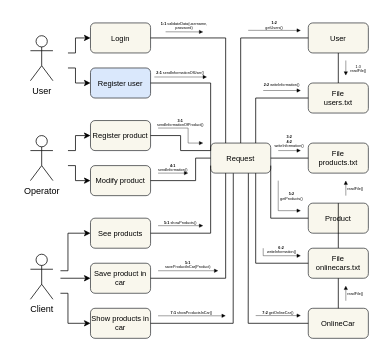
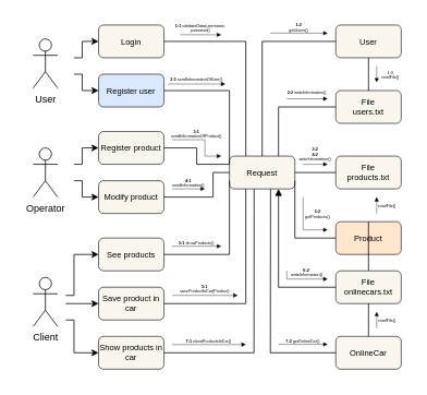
  <mxCell id="0" />
  <mxCell id="1" parent="0" />
  <mxCell id="2" value="" style="rounded=0;whiteSpace=wrap;html=1;strokeColor=none;" vertex="1" parent="1"><mxGeometry x="20" y="20" width="480" height="440" as="geometry" /></mxCell>
  <mxCell id="3" value="User" style="shape=umlActor;verticalLabelPosition=bottom;verticalAlign=top;html=1;outlineConnect=0;" vertex="1" parent="1"><mxGeometry x="40" y="47" width="30" height="60" as="geometry" /></mxCell>
  <mxCell id="4" value="Login" style="rounded=1;whiteSpace=wrap;html=1;fontSize=10;fillColor=#f9f7ed;strokeColor=#36393d;" vertex="1" parent="1"><mxGeometry x="120" y="30" width="80" height="40" as="geometry" /></mxCell>
  <mxCell id="5" value="Request" style="rounded=1;whiteSpace=wrap;html=1;fontSize=10;fillColor=#f9f7ed;strokeColor=#36393d;" vertex="1" parent="1"><mxGeometry x="280" y="190" width="80" height="40" as="geometry" /></mxCell>
  <mxCell id="6" value="" style="endArrow=none;html=1;rounded=0;exitX=1;exitY=0.5;exitDx=0;exitDy=0;entryX=0.25;entryY=0;entryDx=0;entryDy=0;" edge="1" parent="1" source="4" target="5"><mxGeometry width="50" height="50" relative="1" as="geometry"><mxPoint x="230" y="100" as="sourcePoint" /><mxPoint x="280" y="50" as="targetPoint" /><Array as="points"><mxPoint x="300" y="50" /></Array></mxGeometry></mxCell>
  <mxCell id="7" value="&lt;b&gt;1:1&lt;/b&gt; validateData(username, password)" style="text;html=1;align=center;verticalAlign=middle;whiteSpace=wrap;rounded=0;fontSize=5;" vertex="1" parent="1"><mxGeometry x="205" y="28" width="80" height="10" as="geometry" /></mxCell>
  <mxCell id="8" value="" style="endArrow=block;html=1;rounded=0;endFill=1;endSize=4;startSize=2;jumpSize=3;strokeWidth=0.5;" edge="1" parent="1"><mxGeometry width="50" height="50" relative="1" as="geometry"><mxPoint x="220" y="41.83" as="sourcePoint" /><mxPoint x="270" y="42" as="targetPoint" /></mxGeometry></mxCell>
  <mxCell id="9" value="User" style="rounded=1;whiteSpace=wrap;html=1;fontSize=10;fillColor=#f9f7ed;strokeColor=#36393d;" vertex="1" parent="1"><mxGeometry x="410" y="30" width="80" height="40" as="geometry" /></mxCell>
  <mxCell id="10" value="" style="endArrow=none;html=1;rounded=0;entryX=0;entryY=0.5;entryDx=0;entryDy=0;exitX=0.5;exitY=0;exitDx=0;exitDy=0;" edge="1" parent="1" source="5" target="9"><mxGeometry width="50" height="50" relative="1" as="geometry"><mxPoint x="380" y="50" as="sourcePoint" /><mxPoint x="320" y="60" as="targetPoint" /><Array as="points"><mxPoint x="320" y="50" /></Array></mxGeometry></mxCell>
  <mxCell id="11" value="&lt;b&gt;1:2&lt;/b&gt; getUsers()" style="text;html=1;align=center;verticalAlign=middle;whiteSpace=wrap;rounded=0;fontSize=5;" vertex="1" parent="1"><mxGeometry x="350" y="27" width="30" height="10" as="geometry" /></mxCell>
  <mxCell id="12" value="" style="endArrow=block;html=1;rounded=0;endFill=1;endSize=4;startSize=2;jumpSize=3;strokeWidth=0.5;" edge="1" parent="1"><mxGeometry width="50" height="50" relative="1" as="geometry"><mxPoint x="460" y="80" as="sourcePoint" /><mxPoint x="460" y="100" as="targetPoint" /></mxGeometry></mxCell>
  <mxCell id="13" value="File&lt;div style=&quot;font-size: 10px;&quot;&gt;users.txt&lt;/div&gt;" style="rounded=1;whiteSpace=wrap;html=1;fontSize=10;fillColor=#f9f7ed;strokeColor=#36393d;" vertex="1" parent="1"><mxGeometry x="410" y="110" width="80" height="40" as="geometry" /></mxCell>
  <mxCell id="14" value="" style="endArrow=none;html=1;rounded=0;exitX=0.5;exitY=1;exitDx=0;exitDy=0;entryX=0.5;entryY=0;entryDx=0;entryDy=0;" edge="1" parent="1" source="9" target="13"><mxGeometry width="50" height="50" relative="1" as="geometry"><mxPoint x="340" y="80" as="sourcePoint" /><mxPoint x="340" y="120" as="targetPoint" /></mxGeometry></mxCell>
  <mxCell id="15" value="" style="endArrow=block;html=1;rounded=0;endFill=1;endSize=4;startSize=2;jumpSize=3;strokeWidth=0.5;" edge="1" parent="1"><mxGeometry width="50" height="50" relative="1" as="geometry"><mxPoint x="330" y="39.87" as="sourcePoint" /><mxPoint x="400" y="40" as="targetPoint" /></mxGeometry></mxCell>
  <mxCell id="16" value="1:3 readFile()" style="text;html=1;align=center;verticalAlign=middle;whiteSpace=wrap;rounded=0;fontSize=5;" vertex="1" parent="1"><mxGeometry x="464" y="85" width="26" height="10" as="geometry" /></mxCell>
  <mxCell id="17" value="Register user" style="rounded=1;whiteSpace=wrap;html=1;fontSize=10;fillColor=#dae8fc;strokeColor=#36393d;" vertex="1" parent="1"><mxGeometry x="120" y="90" width="80" height="40" as="geometry" /></mxCell>
  <mxCell id="18" value="" style="endArrow=none;html=1;rounded=0;exitX=1;exitY=0.5;exitDx=0;exitDy=0;entryX=0;entryY=0.25;entryDx=0;entryDy=0;" edge="1" parent="1" source="17" target="5"><mxGeometry width="50" height="50" relative="1" as="geometry"><mxPoint x="200" y="109.86" as="sourcePoint" /><mxPoint x="330" y="80" as="targetPoint" /><Array as="points"><mxPoint x="280" y="110" /></Array></mxGeometry></mxCell>
  <mxCell id="19" value="&lt;b&gt;2:1&lt;/b&gt; sendInformationOfUser()" style="text;html=1;align=center;verticalAlign=middle;whiteSpace=wrap;rounded=0;fontSize=5;" vertex="1" parent="1"><mxGeometry x="205" y="90" width="70" height="10" as="geometry" /></mxCell>
  <mxCell id="20" value="" style="endArrow=block;html=1;rounded=0;endFill=1;endSize=4;startSize=2;jumpSize=3;strokeWidth=0.5;" edge="1" parent="1"><mxGeometry width="50" height="50" relative="1" as="geometry"><mxPoint x="205" y="102" as="sourcePoint" /><mxPoint x="275" y="102" as="targetPoint" /></mxGeometry></mxCell>
  <mxCell id="21" value="" style="endArrow=none;html=1;rounded=0;exitX=0;exitY=0.5;exitDx=0;exitDy=0;entryX=0.75;entryY=0;entryDx=0;entryDy=0;" edge="1" parent="1" source="13" target="5"><mxGeometry width="50" height="50" relative="1" as="geometry"><mxPoint x="210" y="60" as="sourcePoint" /><mxPoint x="350" y="80" as="targetPoint" /><Array as="points"><mxPoint x="340" y="130" /></Array></mxGeometry></mxCell>
  <mxCell id="22" value="&lt;b&gt;2:2&lt;/b&gt; writeInformation()" style="text;html=1;align=center;verticalAlign=middle;whiteSpace=wrap;rounded=0;fontSize=5;" vertex="1" parent="1"><mxGeometry x="350" y="107" width="50" height="10" as="geometry" /></mxCell>
  <mxCell id="23" value="" style="endArrow=block;html=1;rounded=0;endFill=1;endSize=4;startSize=2;jumpSize=3;strokeWidth=0.5;" edge="1" parent="1"><mxGeometry width="50" height="50" relative="1" as="geometry"><mxPoint x="350" y="120" as="sourcePoint" /><mxPoint x="400" y="120" as="targetPoint" /></mxGeometry></mxCell>
  <mxCell id="24" value="Register product" style="rounded=1;whiteSpace=wrap;html=1;fontSize=10;fillColor=#f9f7ed;strokeColor=#36393d;" vertex="1" parent="1"><mxGeometry x="120" y="160" width="80" height="40" as="geometry" /></mxCell>
  <mxCell id="25" value="Modify product" style="rounded=1;whiteSpace=wrap;html=1;fontSize=10;fillColor=#f9f7ed;strokeColor=#36393d;" vertex="1" parent="1"><mxGeometry x="120" y="220" width="80" height="40" as="geometry" /></mxCell>
  <mxCell id="26" value="See products" style="rounded=1;whiteSpace=wrap;html=1;fontSize=10;fillColor=#f9f7ed;strokeColor=#36393d;" vertex="1" parent="1"><mxGeometry x="120" y="290" width="80" height="40" as="geometry" /></mxCell>
  <mxCell id="27" value="Save product in car" style="rounded=1;whiteSpace=wrap;html=1;fontSize=10;fillColor=#f9f7ed;strokeColor=#36393d;" vertex="1" parent="1"><mxGeometry x="120" y="350" width="80" height="40" as="geometry" /></mxCell>
  <mxCell id="28" value="" style="endArrow=none;html=1;rounded=0;exitX=1;exitY=0.5;exitDx=0;exitDy=0;entryX=0;entryY=0.25;entryDx=0;entryDy=0;" edge="1" parent="1" source="24" target="5"><mxGeometry width="50" height="50" relative="1" as="geometry"><mxPoint x="200" y="200" as="sourcePoint" /><mxPoint x="250" y="150" as="targetPoint" /><Array as="points"><mxPoint x="240" y="180" /><mxPoint x="240" y="200" /></Array></mxGeometry></mxCell>
  <mxCell id="29" value="&lt;b&gt;3:1&lt;/b&gt; sendInformationOfProduct()" style="text;html=1;align=center;verticalAlign=middle;whiteSpace=wrap;rounded=0;fontSize=5;" vertex="1" parent="1"><mxGeometry x="205" y="157" width="70" height="10" as="geometry" /></mxCell>
  <mxCell id="30" value="" style="endArrow=block;html=1;rounded=0;endFill=1;endSize=4;startSize=2;jumpSize=3;strokeWidth=0.5;" edge="1" parent="1"><mxGeometry width="50" height="50" relative="1" as="geometry"><mxPoint x="210" y="170" as="sourcePoint" /><mxPoint x="270" y="190" as="targetPoint" /><Array as="points"><mxPoint x="250" y="170" /><mxPoint x="250" y="190" /></Array></mxGeometry></mxCell>
  <mxCell id="31" value="File&lt;div style=&quot;font-size: 10px;&quot;&gt;products.txt&lt;/div&gt;" style="rounded=1;whiteSpace=wrap;html=1;fontSize=10;fillColor=#f9f7ed;strokeColor=#36393d;" vertex="1" parent="1"><mxGeometry x="410" y="190" width="80" height="40" as="geometry" /></mxCell>
  <mxCell id="32" value="" style="endArrow=none;html=1;rounded=0;entryX=0;entryY=0.5;entryDx=0;entryDy=0;exitX=1;exitY=0.5;exitDx=0;exitDy=0;" edge="1" parent="1" source="5" target="31"><mxGeometry width="50" height="50" relative="1" as="geometry"><mxPoint x="300" y="190" as="sourcePoint" /><mxPoint x="350" y="140" as="targetPoint" /></mxGeometry></mxCell>
  <mxCell id="33" value="&lt;b&gt;3:2&lt;/b&gt;&lt;div&gt;&lt;b&gt;4:2&lt;br&gt;&lt;/b&gt;&lt;div&gt;writeInformation()&lt;/div&gt;&lt;/div&gt;" style="text;html=1;align=center;verticalAlign=middle;whiteSpace=wrap;rounded=0;fontSize=5;" vertex="1" parent="1"><mxGeometry x="360" y="182" width="50" height="10" as="geometry" /></mxCell>
  <mxCell id="34" value="" style="endArrow=block;html=1;rounded=0;endFill=1;endSize=4;startSize=2;jumpSize=3;strokeWidth=0.5;" edge="1" parent="1"><mxGeometry width="50" height="50" relative="1" as="geometry"><mxPoint x="210" y="300" as="sourcePoint" /><mxPoint x="270" y="300" as="targetPoint" /></mxGeometry></mxCell>
  <mxCell id="35" value="" style="endArrow=none;html=1;rounded=0;exitX=1;exitY=0.5;exitDx=0;exitDy=0;entryX=0;entryY=0.75;entryDx=0;entryDy=0;" edge="1" parent="1" source="26" target="5"><mxGeometry width="50" height="50" relative="1" as="geometry"><mxPoint x="300" y="320" as="sourcePoint" /><mxPoint x="350" y="270" as="targetPoint" /><Array as="points"><mxPoint x="280" y="310" /></Array></mxGeometry></mxCell>
  <mxCell id="36" value="&lt;b&gt;5:1&lt;/b&gt; showProducts()" style="text;html=1;align=center;verticalAlign=middle;whiteSpace=wrap;rounded=0;fontSize=5;" vertex="1" parent="1"><mxGeometry x="205" y="290" width="70" height="10" as="geometry" /></mxCell>
- <mxCell id="37" value="Product" style="rounded=1;whiteSpace=wrap;html=1;fontSize=10;fillColor=#f9f7ed;strokeColor=#36393d;" vertex="1" parent="1"><mxGeometry x="410" y="270" width="80" height="40" as="geometry" /></mxCell>
+ <mxCell id="37" value="Product" style="rounded=1;whiteSpace=wrap;html=1;fontSize=10;fillColor=#ffe6cc;strokeColor=#36393d;" vertex="1" parent="1"><mxGeometry x="410" y="270" width="80" height="40" as="geometry" /></mxCell>
  <mxCell id="38" value="" style="endArrow=none;html=1;rounded=0;entryX=1;entryY=0.75;entryDx=0;entryDy=0;exitX=0;exitY=0.5;exitDx=0;exitDy=0;" edge="1" parent="1" source="37" target="5"><mxGeometry width="50" height="50" relative="1" as="geometry"><mxPoint x="250" y="300" as="sourcePoint" /><mxPoint x="300" y="250" as="targetPoint" /><Array as="points"><mxPoint x="360" y="290" /></Array></mxGeometry></mxCell>
  <mxCell id="39" value="" style="endArrow=none;html=1;rounded=0;exitX=0.5;exitY=0;exitDx=0;exitDy=0;" edge="1" parent="1" source="37" target="47"><mxGeometry width="50" height="50" relative="1" as="geometry"><mxPoint x="250" y="270" as="sourcePoint" /><mxPoint x="300" y="220" as="targetPoint" /></mxGeometry></mxCell>
  <mxCell id="40" value="" style="endArrow=block;html=1;rounded=0;endFill=1;endSize=4;startSize=2;jumpSize=3;strokeWidth=0.5;" edge="1" parent="1"><mxGeometry width="50" height="50" relative="1" as="geometry"><mxPoint x="370" y="200" as="sourcePoint" /><mxPoint x="400" y="200" as="targetPoint" /></mxGeometry></mxCell>
  <mxCell id="41" value="" style="endArrow=block;html=1;rounded=0;endFill=1;endSize=4;startSize=2;jumpSize=3;strokeWidth=0.5;" edge="1" parent="1"><mxGeometry width="50" height="50" relative="1" as="geometry"><mxPoint x="370" y="240" as="sourcePoint" /><mxPoint x="400" y="280" as="targetPoint" /><Array as="points"><mxPoint x="370" y="280" /></Array></mxGeometry></mxCell>
  <mxCell id="42" value="&lt;div&gt;&lt;b&gt;5:2&lt;/b&gt;&lt;/div&gt;getProducts()" style="text;html=1;align=center;verticalAlign=middle;whiteSpace=wrap;rounded=0;fontSize=5;" vertex="1" parent="1"><mxGeometry x="363" y="255" width="50" height="10" as="geometry" /></mxCell>
  <mxCell id="43" value="readFile()" style="text;html=1;align=center;verticalAlign=middle;whiteSpace=wrap;rounded=0;fontSize=5;" vertex="1" parent="1"><mxGeometry x="460" y="245" width="26" height="10" as="geometry" /></mxCell>
  <mxCell id="44" value="" style="endArrow=block;html=1;rounded=0;endFill=1;endSize=4;startSize=2;jumpSize=3;strokeWidth=0.5;" edge="1" parent="1"><mxGeometry width="50" height="50" relative="1" as="geometry"><mxPoint x="460" y="260" as="sourcePoint" /><mxPoint x="460" y="240" as="targetPoint" /></mxGeometry></mxCell>
  <mxCell id="45" value="" style="endArrow=none;html=1;rounded=0;exitX=1;exitY=0.5;exitDx=0;exitDy=0;entryX=0.25;entryY=1;entryDx=0;entryDy=0;" edge="1" parent="1" source="27" target="5"><mxGeometry width="50" height="50" relative="1" as="geometry"><mxPoint x="190" y="330" as="sourcePoint" /><mxPoint x="240" y="280" as="targetPoint" /><Array as="points"><mxPoint x="300" y="370" /></Array></mxGeometry></mxCell>
  <mxCell id="46" value="OnlineCar" style="rounded=1;whiteSpace=wrap;html=1;fontSize=10;fillColor=#f9f7ed;strokeColor=#36393d;" vertex="1" parent="1"><mxGeometry x="410" y="410" width="80" height="40" as="geometry" /></mxCell>
  <mxCell id="47" value="File&lt;div style=&quot;font-size: 10px;&quot;&gt;onlinecars.txt&lt;/div&gt;" style="rounded=1;whiteSpace=wrap;html=1;fontSize=10;fillColor=#f9f7ed;strokeColor=#36393d;" vertex="1" parent="1"><mxGeometry x="410" y="330" width="80" height="40" as="geometry" /></mxCell>
  <mxCell id="48" value="" style="endArrow=none;html=1;rounded=0;exitX=1;exitY=0.5;exitDx=0;exitDy=0;entryX=0;entryY=0.5;entryDx=0;entryDy=0;" edge="1" parent="1" source="25" target="5"><mxGeometry width="50" height="50" relative="1" as="geometry"><mxPoint x="290" y="310" as="sourcePoint" /><mxPoint x="340" y="260" as="targetPoint" /><Array as="points"><mxPoint x="260" y="240" /><mxPoint x="260" y="210" /></Array></mxGeometry></mxCell>
  <mxCell id="49" value="&lt;b&gt;4:1&lt;/b&gt; sendInformation()" style="text;html=1;align=center;verticalAlign=middle;whiteSpace=wrap;rounded=0;fontSize=5;" vertex="1" parent="1"><mxGeometry x="210" y="217" width="40" height="10" as="geometry" /></mxCell>
- <mxCell id="50" value="" style="endArrow=none;html=1;rounded=0;entryX=0.75;entryY=1;entryDx=0;entryDy=0;exitX=0;exitY=0.5;exitDx=0;exitDy=0;" edge="1" parent="1" source="47" target="5"><mxGeometry width="50" height="50" relative="1" as="geometry"><mxPoint x="400" y="350" as="sourcePoint" /><mxPoint x="340" y="290" as="targetPoint" /><Array as="points"><mxPoint x="340" y="350" /></Array></mxGeometry></mxCell>
+ <mxCell id="50" value="" style="endArrow=block;html=1;rounded=0;entryX=0.75;entryY=1;entryDx=0;entryDy=0;exitX=0;exitY=0.5;exitDx=0;exitDy=0;" edge="1" parent="1" source="47" target="5"><mxGeometry width="50" height="50" relative="1" as="geometry"><mxPoint x="400" y="350" as="sourcePoint" /><mxPoint x="340" y="290" as="targetPoint" /><Array as="points"><mxPoint x="340" y="350" /></Array></mxGeometry></mxCell>
  <mxCell id="51" value="" style="endArrow=block;html=1;rounded=0;endFill=1;endSize=4;startSize=2;jumpSize=3;strokeWidth=0.5;" edge="1" parent="1"><mxGeometry width="50" height="50" relative="1" as="geometry"><mxPoint x="350" y="330" as="sourcePoint" /><mxPoint x="400" y="340" as="targetPoint" /><Array as="points"><mxPoint x="350" y="340" /></Array></mxGeometry></mxCell>
  <mxCell id="52" value="&lt;b&gt;6:2&lt;/b&gt;&amp;nbsp;&lt;div&gt;writeInformation()&lt;/div&gt;" style="text;html=1;align=center;verticalAlign=middle;whiteSpace=wrap;rounded=0;fontSize=5;" vertex="1" parent="1"><mxGeometry x="350" y="326" width="50" height="10" as="geometry" /></mxCell>
  <mxCell id="53" value="Show products in car" style="rounded=1;whiteSpace=wrap;html=1;fontSize=10;fillColor=#f9f7ed;strokeColor=#36393d;" vertex="1" parent="1"><mxGeometry x="120" y="410" width="80" height="40" as="geometry" /></mxCell>
  <mxCell id="54" value="" style="endArrow=none;html=1;rounded=0;exitX=1;exitY=0.5;exitDx=0;exitDy=0;entryX=0.377;entryY=1.005;entryDx=0;entryDy=0;entryPerimeter=0;" edge="1" parent="1" source="53" target="5"><mxGeometry width="50" height="50" relative="1" as="geometry"><mxPoint x="290" y="350" as="sourcePoint" /><mxPoint x="340" y="300" as="targetPoint" /><Array as="points"><mxPoint x="310" y="430" /></Array></mxGeometry></mxCell>
  <mxCell id="55" value="&lt;b&gt;5:1&lt;/b&gt; saveProductInCar(Product)" style="text;html=1;align=center;verticalAlign=middle;whiteSpace=wrap;rounded=0;fontSize=5;" vertex="1" parent="1"><mxGeometry x="215" y="346" width="70" height="10" as="geometry" /></mxCell>
  <mxCell id="56" value="" style="endArrow=block;html=1;rounded=0;endFill=1;endSize=4;startSize=2;jumpSize=3;strokeWidth=0.5;" edge="1" parent="1"><mxGeometry width="50" height="50" relative="1" as="geometry"><mxPoint x="210" y="360" as="sourcePoint" /><mxPoint x="290" y="360" as="targetPoint" /></mxGeometry></mxCell>
  <mxCell id="57" value="&lt;b&gt;7:1&lt;/b&gt; showProductsInCar()" style="text;html=1;align=center;verticalAlign=middle;whiteSpace=wrap;rounded=0;fontSize=5;" vertex="1" parent="1"><mxGeometry x="220" y="410" width="70" height="10" as="geometry" /></mxCell>
  <mxCell id="58" value="" style="endArrow=block;html=1;rounded=0;endFill=1;endSize=4;startSize=2;jumpSize=3;strokeWidth=0.5;" edge="1" parent="1"><mxGeometry width="50" height="50" relative="1" as="geometry"><mxPoint x="210" y="420" as="sourcePoint" /><mxPoint x="300" y="420" as="targetPoint" /></mxGeometry></mxCell>
  <mxCell id="59" value="" style="endArrow=none;html=1;rounded=0;entryX=0.628;entryY=1.003;entryDx=0;entryDy=0;entryPerimeter=0;exitX=0;exitY=0.5;exitDx=0;exitDy=0;" edge="1" parent="1" source="46" target="5"><mxGeometry width="50" height="50" relative="1" as="geometry"><mxPoint x="200" y="420" as="sourcePoint" /><mxPoint x="250" y="370" as="targetPoint" /><Array as="points"><mxPoint x="330" y="430" /></Array></mxGeometry></mxCell>
  <mxCell id="60" value="" style="endArrow=block;html=1;rounded=0;endFill=1;endSize=4;startSize=2;jumpSize=3;strokeWidth=0.5;" edge="1" parent="1"><mxGeometry width="50" height="50" relative="1" as="geometry"><mxPoint x="340" y="419.72" as="sourcePoint" /><mxPoint x="400" y="419.72" as="targetPoint" /><Array as="points"><mxPoint x="350" y="419.72" /></Array></mxGeometry></mxCell>
  <mxCell id="61" value="&lt;b&gt;7:2&lt;/b&gt; getOnlineCar()" style="text;html=1;align=center;verticalAlign=middle;whiteSpace=wrap;rounded=0;fontSize=5;" vertex="1" parent="1"><mxGeometry x="340" y="409.72" width="60" height="10" as="geometry" /></mxCell>
  <mxCell id="62" value="" style="endArrow=none;html=1;rounded=0;entryX=0.5;entryY=1;entryDx=0;entryDy=0;exitX=0.5;exitY=0;exitDx=0;exitDy=0;" edge="1" parent="1" source="46" target="47"><mxGeometry width="50" height="50" relative="1" as="geometry"><mxPoint x="190" y="340" as="sourcePoint" /><mxPoint x="240" y="290" as="targetPoint" /></mxGeometry></mxCell>
  <mxCell id="63" value="readFile()" style="text;html=1;align=center;verticalAlign=middle;whiteSpace=wrap;rounded=0;fontSize=5;" vertex="1" parent="1"><mxGeometry x="460" y="385" width="26" height="10" as="geometry" /></mxCell>
  <mxCell id="64" value="" style="endArrow=block;html=1;rounded=0;endFill=1;endSize=4;startSize=2;jumpSize=3;strokeWidth=0.5;" edge="1" parent="1"><mxGeometry width="50" height="50" relative="1" as="geometry"><mxPoint x="460" y="400" as="sourcePoint" /><mxPoint x="460" y="380" as="targetPoint" /></mxGeometry></mxCell>
  <mxCell id="65" value="Operator" style="shape=umlActor;verticalLabelPosition=bottom;verticalAlign=top;html=1;outlineConnect=0;" vertex="1" parent="1"><mxGeometry x="40" y="180" width="30" height="60" as="geometry" /></mxCell>
  <mxCell id="66" value="Client" style="shape=umlActor;verticalLabelPosition=bottom;verticalAlign=top;html=1;outlineConnect=0;" vertex="1" parent="1"><mxGeometry x="40" y="338" width="30" height="60" as="geometry" /></mxCell>
  <mxCell id="67" value="" style="endArrow=block;html=1;rounded=0;endFill=1;endSize=4;startSize=2;jumpSize=3;strokeWidth=0.5;" edge="1" parent="1"><mxGeometry width="50" height="50" relative="1" as="geometry"><mxPoint x="210" y="230" as="sourcePoint" /><mxPoint x="250" y="230" as="targetPoint" /></mxGeometry></mxCell>
  <mxCell id="68" value="" style="endArrow=classic;html=1;rounded=0;entryX=0;entryY=0.5;entryDx=0;entryDy=0;" edge="1" parent="1" target="4"><mxGeometry width="50" height="50" relative="1" as="geometry"><mxPoint x="90" y="70" as="sourcePoint" /><mxPoint x="380" y="150" as="targetPoint" /><Array as="points"><mxPoint x="100" y="70" /><mxPoint x="100" y="50" /></Array></mxGeometry></mxCell>
  <mxCell id="69" value="" style="endArrow=classic;html=1;rounded=0;entryX=0;entryY=0.5;entryDx=0;entryDy=0;" edge="1" parent="1" target="17"><mxGeometry width="50" height="50" relative="1" as="geometry"><mxPoint x="90" y="90" as="sourcePoint" /><mxPoint x="270" y="110" as="targetPoint" /><Array as="points"><mxPoint x="100" y="90" /><mxPoint x="100" y="110" /></Array></mxGeometry></mxCell>
  <mxCell id="70" value="" style="endArrow=classic;html=1;rounded=0;entryX=0;entryY=0.5;entryDx=0;entryDy=0;" edge="1" parent="1"><mxGeometry width="50" height="50" relative="1" as="geometry"><mxPoint x="90" y="200" as="sourcePoint" /><mxPoint x="120" y="180" as="targetPoint" /><Array as="points"><mxPoint x="100" y="200" /><mxPoint x="100" y="180" /></Array></mxGeometry></mxCell>
  <mxCell id="71" value="" style="endArrow=classic;html=1;rounded=0;entryX=0;entryY=0.5;entryDx=0;entryDy=0;" edge="1" parent="1"><mxGeometry width="50" height="50" relative="1" as="geometry"><mxPoint x="90" y="220" as="sourcePoint" /><mxPoint x="120" y="240" as="targetPoint" /><Array as="points"><mxPoint x="100" y="220" /><mxPoint x="100" y="240" /></Array></mxGeometry></mxCell>
  <mxCell id="72" value="" style="endArrow=classic;html=1;rounded=0;entryX=0;entryY=0.5;entryDx=0;entryDy=0;" edge="1" parent="1" target="26"><mxGeometry width="50" height="50" relative="1" as="geometry"><mxPoint x="80" y="360" as="sourcePoint" /><mxPoint x="300" y="280" as="targetPoint" /><Array as="points"><mxPoint x="90" y="360" /><mxPoint x="90" y="310" /></Array></mxGeometry></mxCell>
  <mxCell id="73" value="" style="endArrow=classic;html=1;rounded=0;entryX=0;entryY=0.5;entryDx=0;entryDy=0;" edge="1" parent="1" target="27"><mxGeometry width="50" height="50" relative="1" as="geometry"><mxPoint x="80" y="370" as="sourcePoint" /><mxPoint x="300" y="350" as="targetPoint" /></mxGeometry></mxCell>
  <mxCell id="74" value="" style="endArrow=classic;html=1;rounded=0;entryX=0;entryY=0.5;entryDx=0;entryDy=0;" edge="1" parent="1" target="53"><mxGeometry width="50" height="50" relative="1" as="geometry"><mxPoint x="80" y="390" as="sourcePoint" /><mxPoint x="300" y="350" as="targetPoint" /><Array as="points"><mxPoint x="90" y="390" /><mxPoint x="90" y="430" /></Array></mxGeometry></mxCell>
